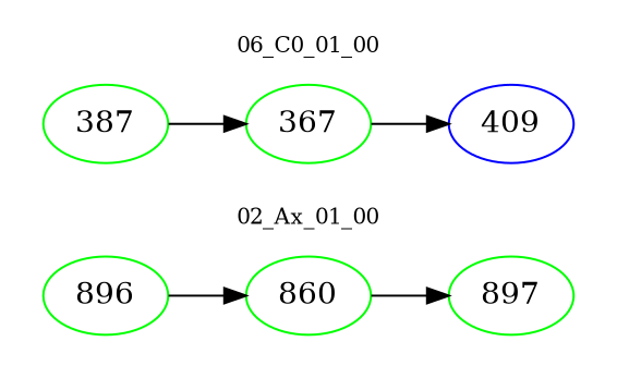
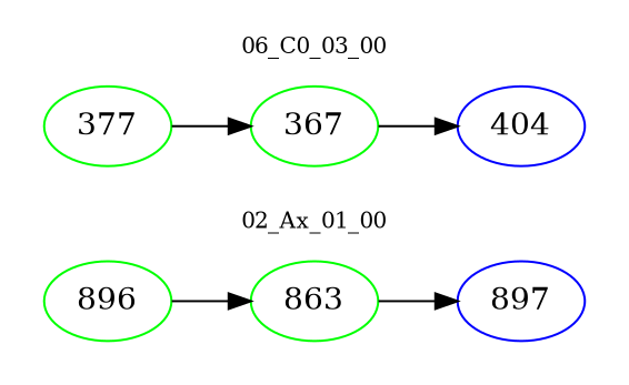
  digraph {
    rankdir=LR
    node [color=green]
    edge [color=black]
    n1 [label=896]
-   n2 [label=860]
-   n3 [label=897]
-   n4 [label=387]
+   n2 [label=863]
+   n3 [color=blue label=897]
+   n4 [label=377]
    n5 [label=367]
-   n6 [color=blue label=409]
+   n6 [color=blue label=404]
    subgraph cluster_1 {
      color=white
      fontsize=10
      label="02_Ax_01_00"
      n1
      n2
      n3
    }
    subgraph cluster_2 {
      color=white
      fontsize=10
-     label="06_C0_01_00"
+     label="06_C0_03_00"
      n4
      n5
      n6
    }
    n1 -> n2
    n2 -> n3
    n4 -> n5
    n5 -> n6
  }
